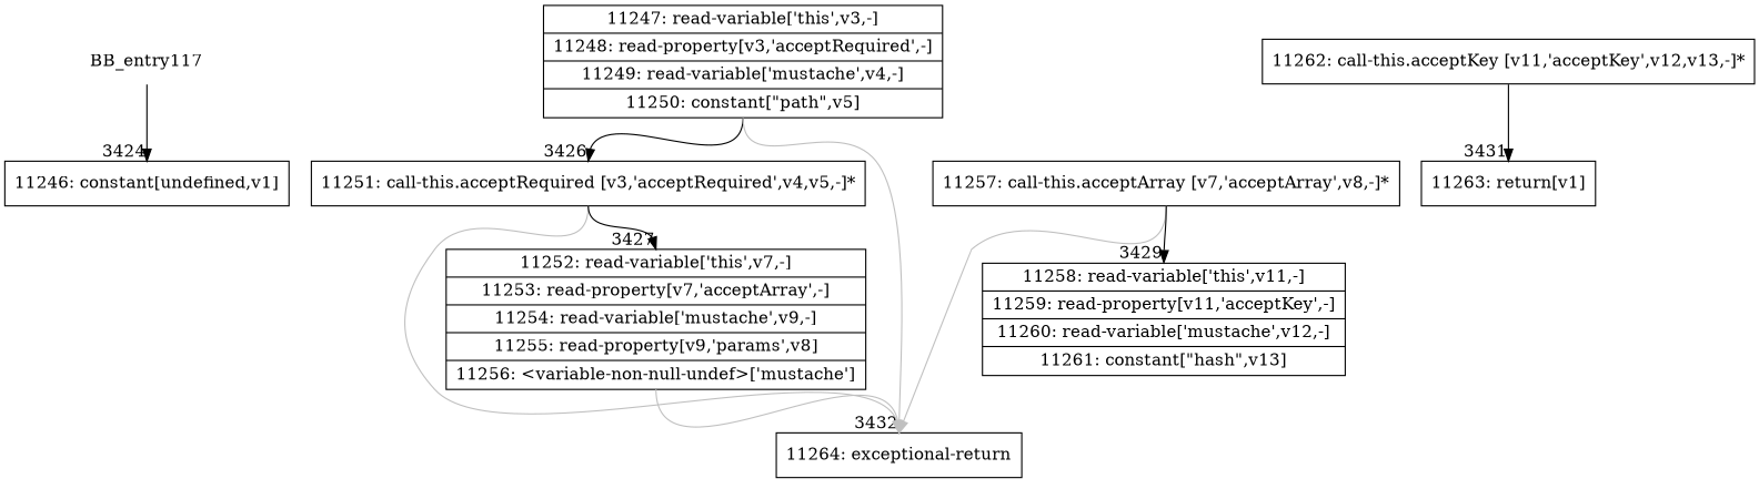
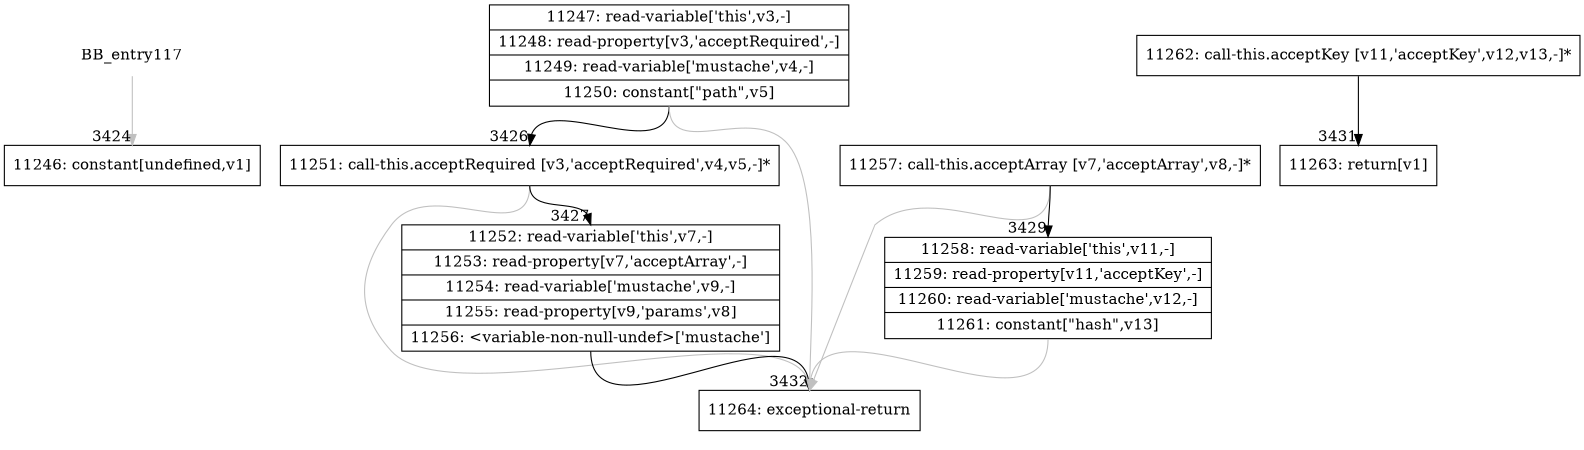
  digraph {
    rankdir=TD
    node [shape=record]
    edge [headport=n tailport=s]
    n1 [label=BB_entry117 shape=none]
    n2 [label="{11246: constant[undefined,v1]}"]
    n3 [label="{11247: read-variable['this',v3,-]|11248: read-property[v3,'acceptRequired',-]|11249: read-variable['mustache',v4,-]|11250: constant[\"path\",v5]}"]
    n4 [label="{11251: call-this.acceptRequired [v3,'acceptRequired',v4,v5,-]*}"]
    n5 [label="{11264: exceptional-return}"]
    n6 [label="{11252: read-variable['this',v7,-]|11253: read-property[v7,'acceptArray',-]|11254: read-variable['mustache',v9,-]|11255: read-property[v9,'params',v8]|11256: \<variable-non-null-undef\>['mustache']}"]
    n7 [label="{11257: call-this.acceptArray [v7,'acceptArray',v8,-]*}"]
    n8 [label="{11258: read-variable['this',v11,-]|11259: read-property[v11,'acceptKey',-]|11260: read-variable['mustache',v12,-]|11261: constant[\"hash\",v13]}"]
    n9 [label="{11262: call-this.acceptKey [v11,'acceptKey',v12,v13,-]*}"]
    n10 [label="{11263: return[v1]}"]
-   n1 -> n2 [headlabel="    3424"]
+   n1 -> n2 [headlabel="    3424" color=gray]
    n3 -> n4 [headlabel="      3426"]
    n3 -> n5 [color=gray headlabel="      3432"]
    n4 -> n5 [color=gray]
    n4 -> n6 [headlabel="      3427"]
-   n6 -> n5 [color=gray]
+   n6 -> n5 [color=black]
    n7 -> n5 [color=gray]
    n7 -> n8 [headlabel="      3429"]
+   n8 -> n5 [color=gray]
    n9 -> n10 [headlabel="      3431"]
  }
